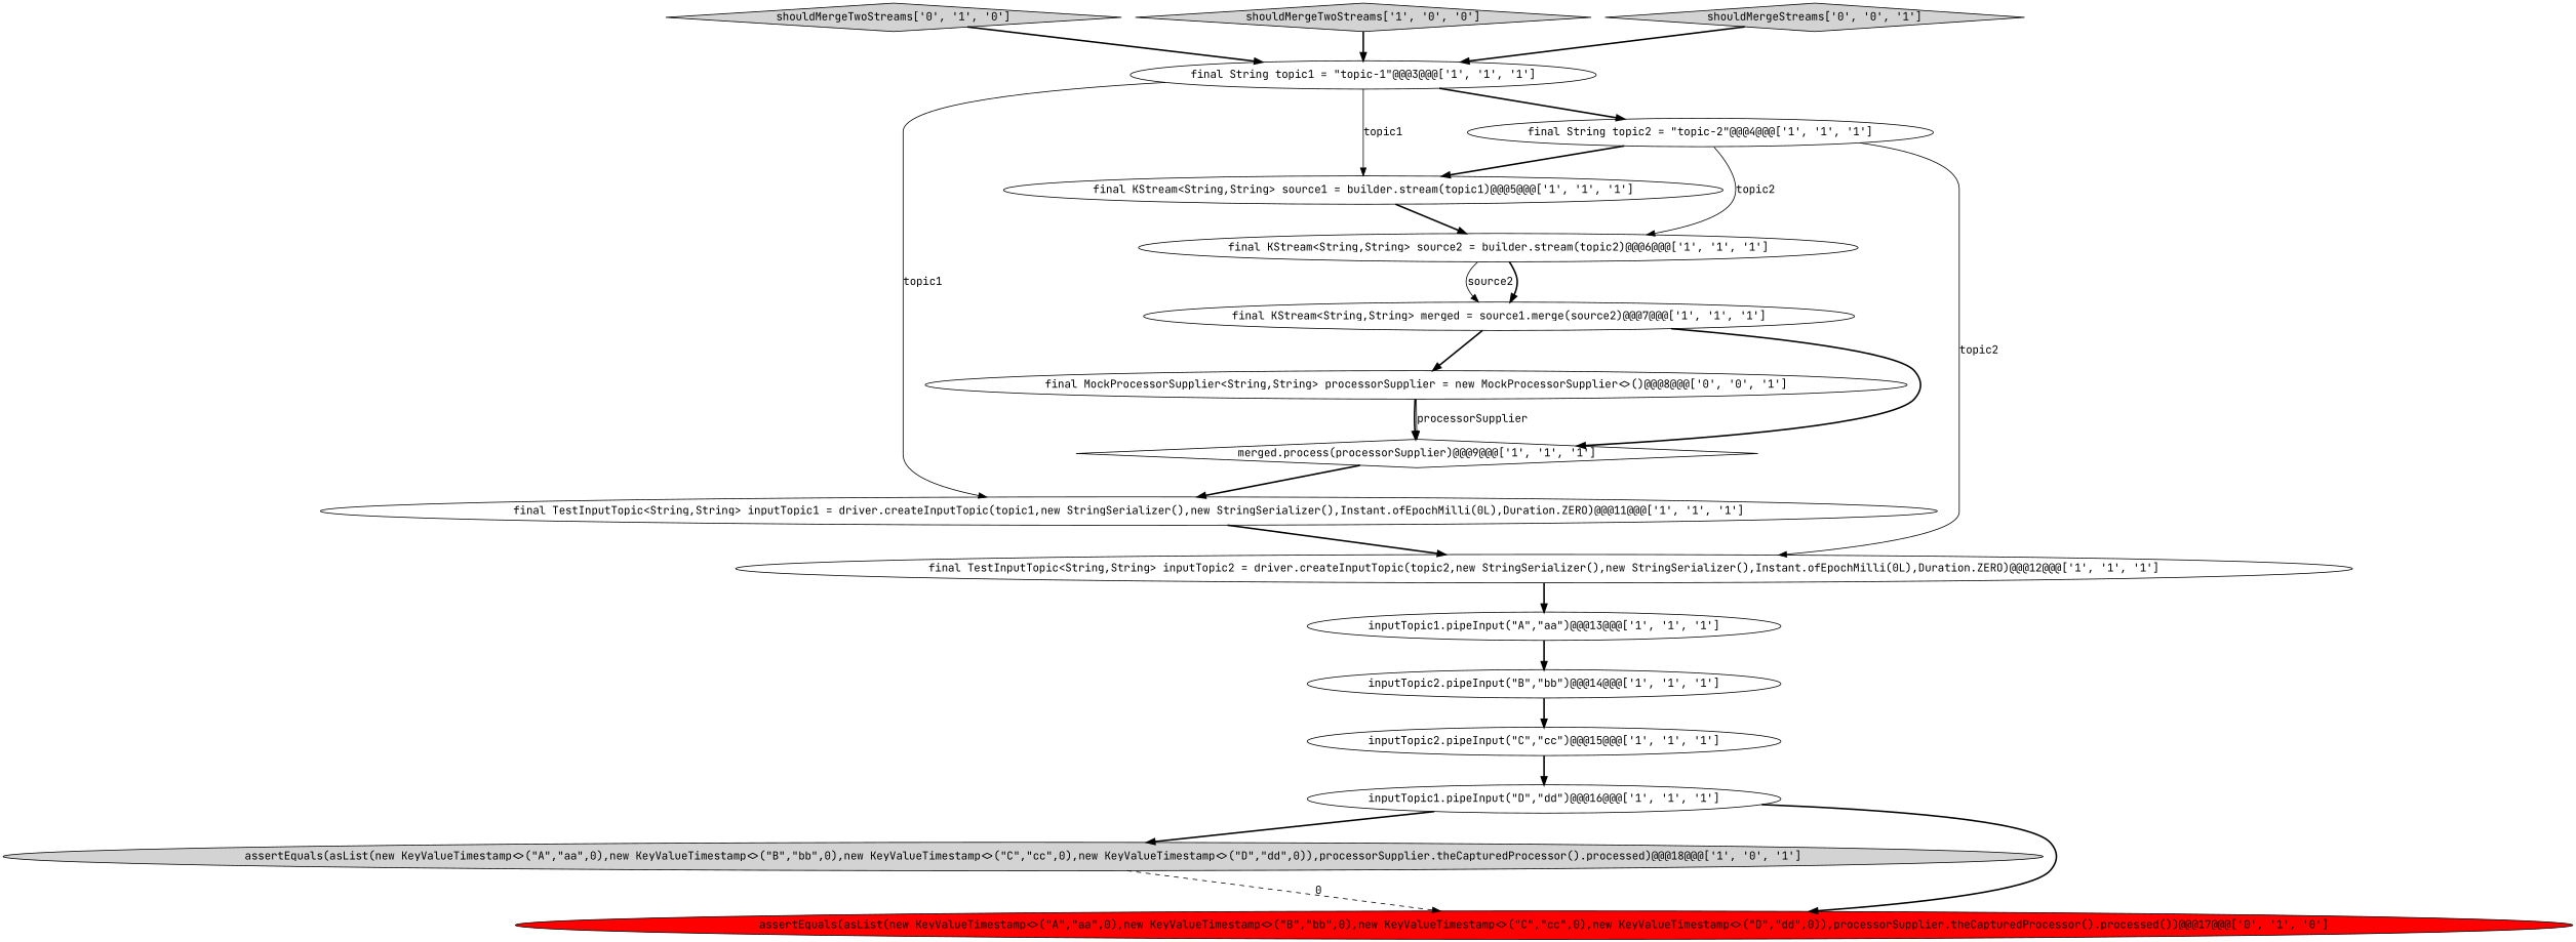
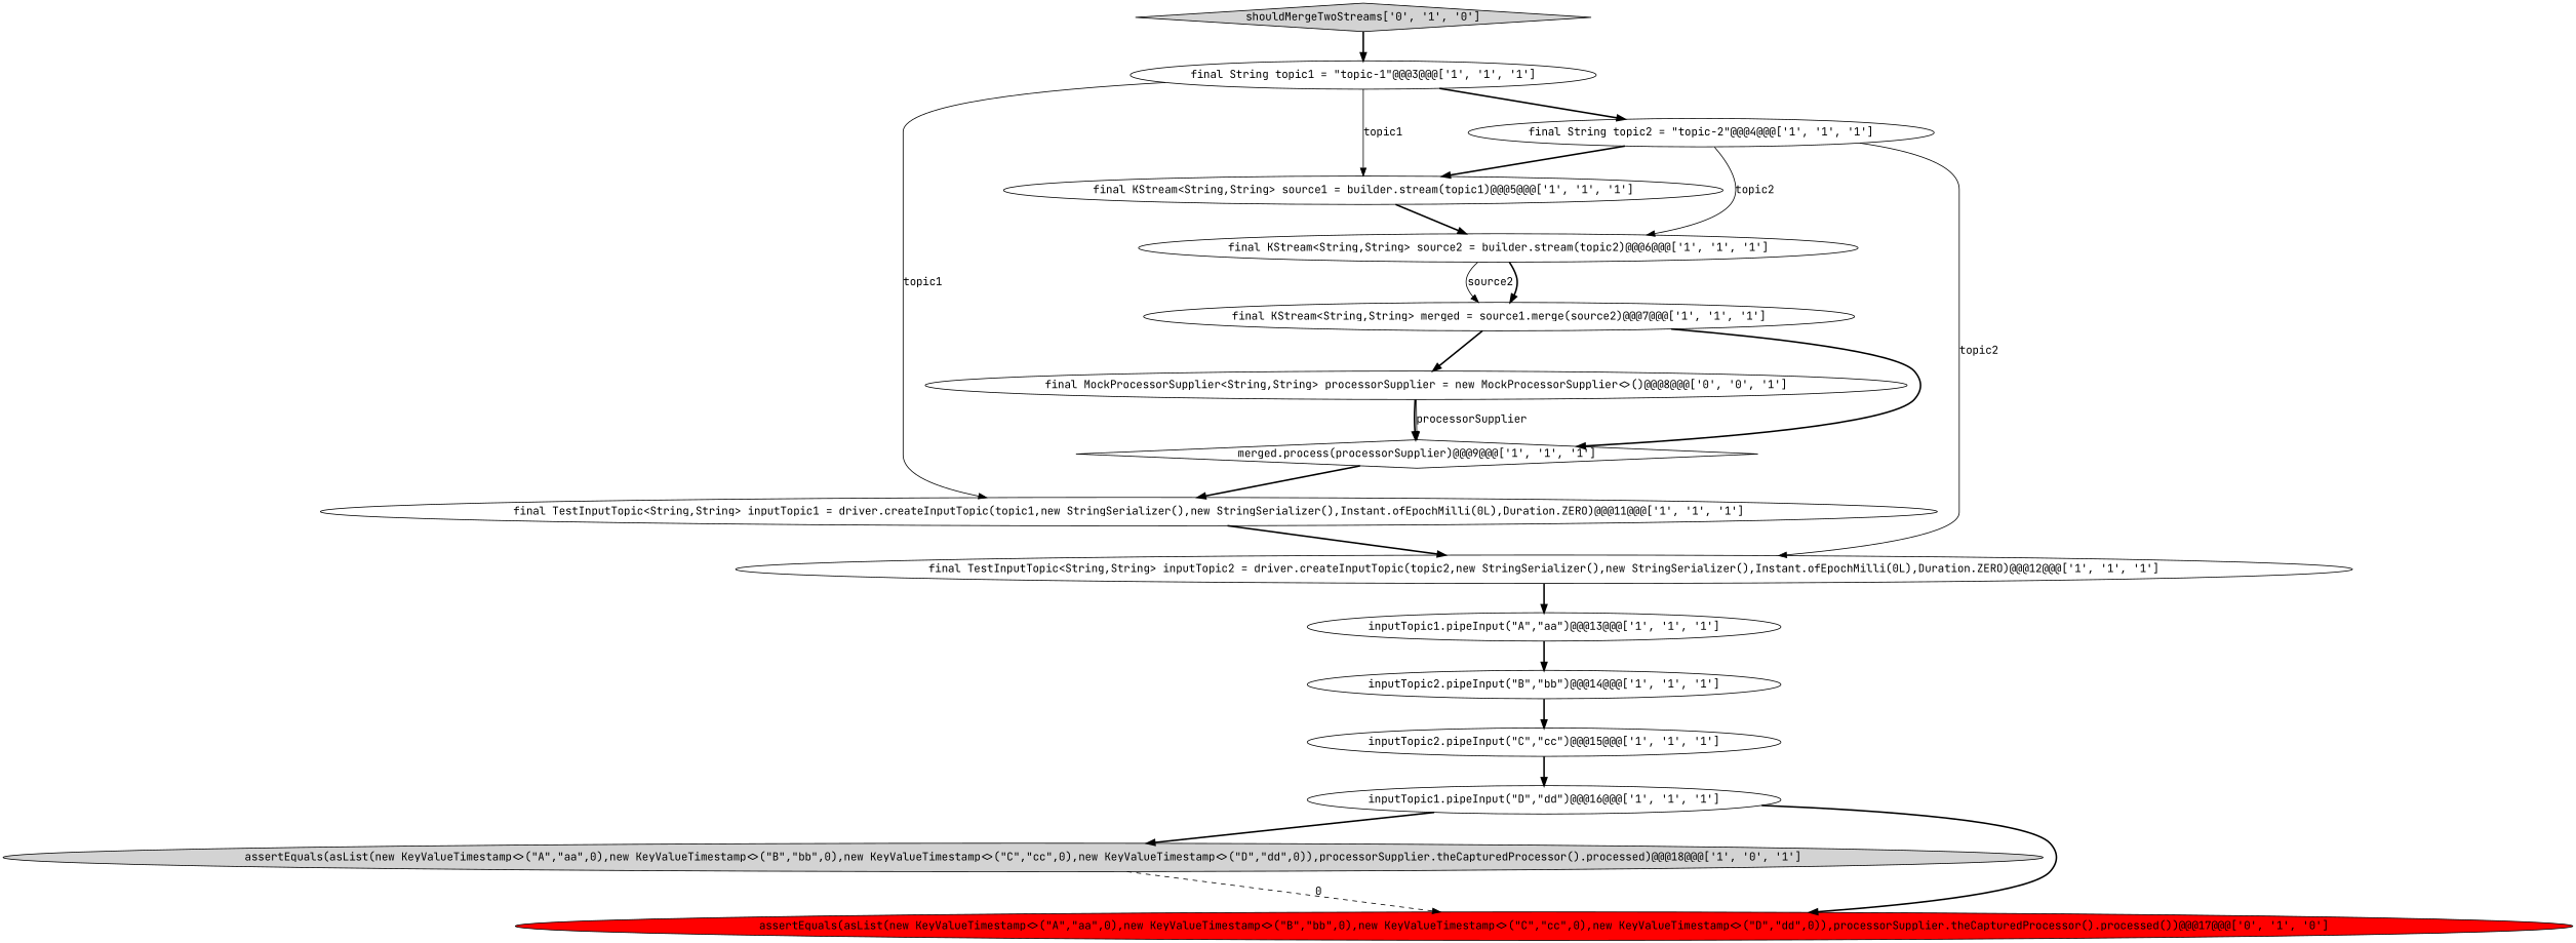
  digraph {
    fontname="JetBrains Mono"
    node [fillcolor=white fontname="JetBrains Mono" shape=ellipse style=filled]
    edge [fontname="JetBrains Mono" style=bold]
    n1 [fillcolor=lightgray label="assertEquals(asList(new KeyValueTimestamp<>(\"A\",\"aa\",0),new KeyValueTimestamp<>(\"B\",\"bb\",0),new KeyValueTimestamp<>(\"C\",\"cc\",0),new KeyValueTimestamp<>(\"D\",\"dd\",0)),processorSupplier.theCapturedProcessor().processed)@@@18@@@['1', '0', '1']"]
    n2 [fillcolor=red label="assertEquals(asList(new KeyValueTimestamp<>(\"A\",\"aa\",0),new KeyValueTimestamp<>(\"B\",\"bb\",0),new KeyValueTimestamp<>(\"C\",\"cc\",0),new KeyValueTimestamp<>(\"D\",\"dd\",0)),processorSupplier.theCapturedProcessor().processed())@@@17@@@['0', '1', '0']"]
    n3 [fillcolor=lightgray label="shouldMergeTwoStreams['0', '1', '0']" shape=diamond]
    n4 [label="final String topic1 = \"topic-1\"@@@3@@@['1', '1', '1']"]
    n5 [label="final TestInputTopic<String,String> inputTopic1 = driver.createInputTopic(topic1,new StringSerializer(),new StringSerializer(),Instant.ofEpochMilli(0L),Duration.ZERO)@@@11@@@['1', '1', '1']"]
    n6 [label="final String topic2 = \"topic-2\"@@@4@@@['1', '1', '1']"]
    n7 [label="final KStream<String,String> source1 = builder.stream(topic1)@@@5@@@['1', '1', '1']"]
    n8 [label="inputTopic1.pipeInput(\"A\",\"aa\")@@@13@@@['1', '1', '1']"]
    n9 [label="inputTopic2.pipeInput(\"B\",\"bb\")@@@14@@@['1', '1', '1']"]
    n10 [label="inputTopic2.pipeInput(\"C\",\"cc\")@@@15@@@['1', '1', '1']"]
    n11 [label="final TestInputTopic<String,String> inputTopic2 = driver.createInputTopic(topic2,new StringSerializer(),new StringSerializer(),Instant.ofEpochMilli(0L),Duration.ZERO)@@@12@@@['1', '1', '1']"]
    n12 [label="merged.process(processorSupplier)@@@9@@@['1', '1', '1']" shape=diamond]
    n13 [label="final KStream<String,String> merged = source1.merge(source2)@@@7@@@['1', '1', '1']"]
    n14 [label="final MockProcessorSupplier<String,String> processorSupplier = new MockProcessorSupplier<>()@@@8@@@['0', '0', '1']"]
    n15 [label="final KStream<String,String> source2 = builder.stream(topic2)@@@6@@@['1', '1', '1']"]
-   n16 [fillcolor=lightgray label="shouldMergeTwoStreams['1', '0', '0']" shape=diamond]
    n17 [label="inputTopic1.pipeInput(\"D\",\"dd\")@@@16@@@['1', '1', '1']"]
-   n18 [fillcolor=lightgray label="shouldMergeStreams['0', '0', '1']" shape=diamond]
    n1 -> n2 [label=0 style=dashed]
    n3 -> n4
    n4 -> n5 [label=topic1 style=solid]
    n4 -> n6
    n4 -> n7 [label=topic1 style=solid]
    n5 -> n11
    n6 -> n7
    n6 -> n11 [label=topic2 style=solid]
    n6 -> n15 [label=topic2 style=solid]
    n7 -> n15
    n8 -> n9
    n9 -> n10
    n10 -> n17
    n11 -> n8
    n12 -> n5
    n13 -> n12
    n13 -> n14
    n14 -> n12 [label=processorSupplier style=solid]
    n14 -> n12
    n15 -> n13
    n15 -> n13 [label=source2 style=solid]
-   n16 -> n4
    n17 -> n1
    n17 -> n2
-   n18 -> n4
  }
